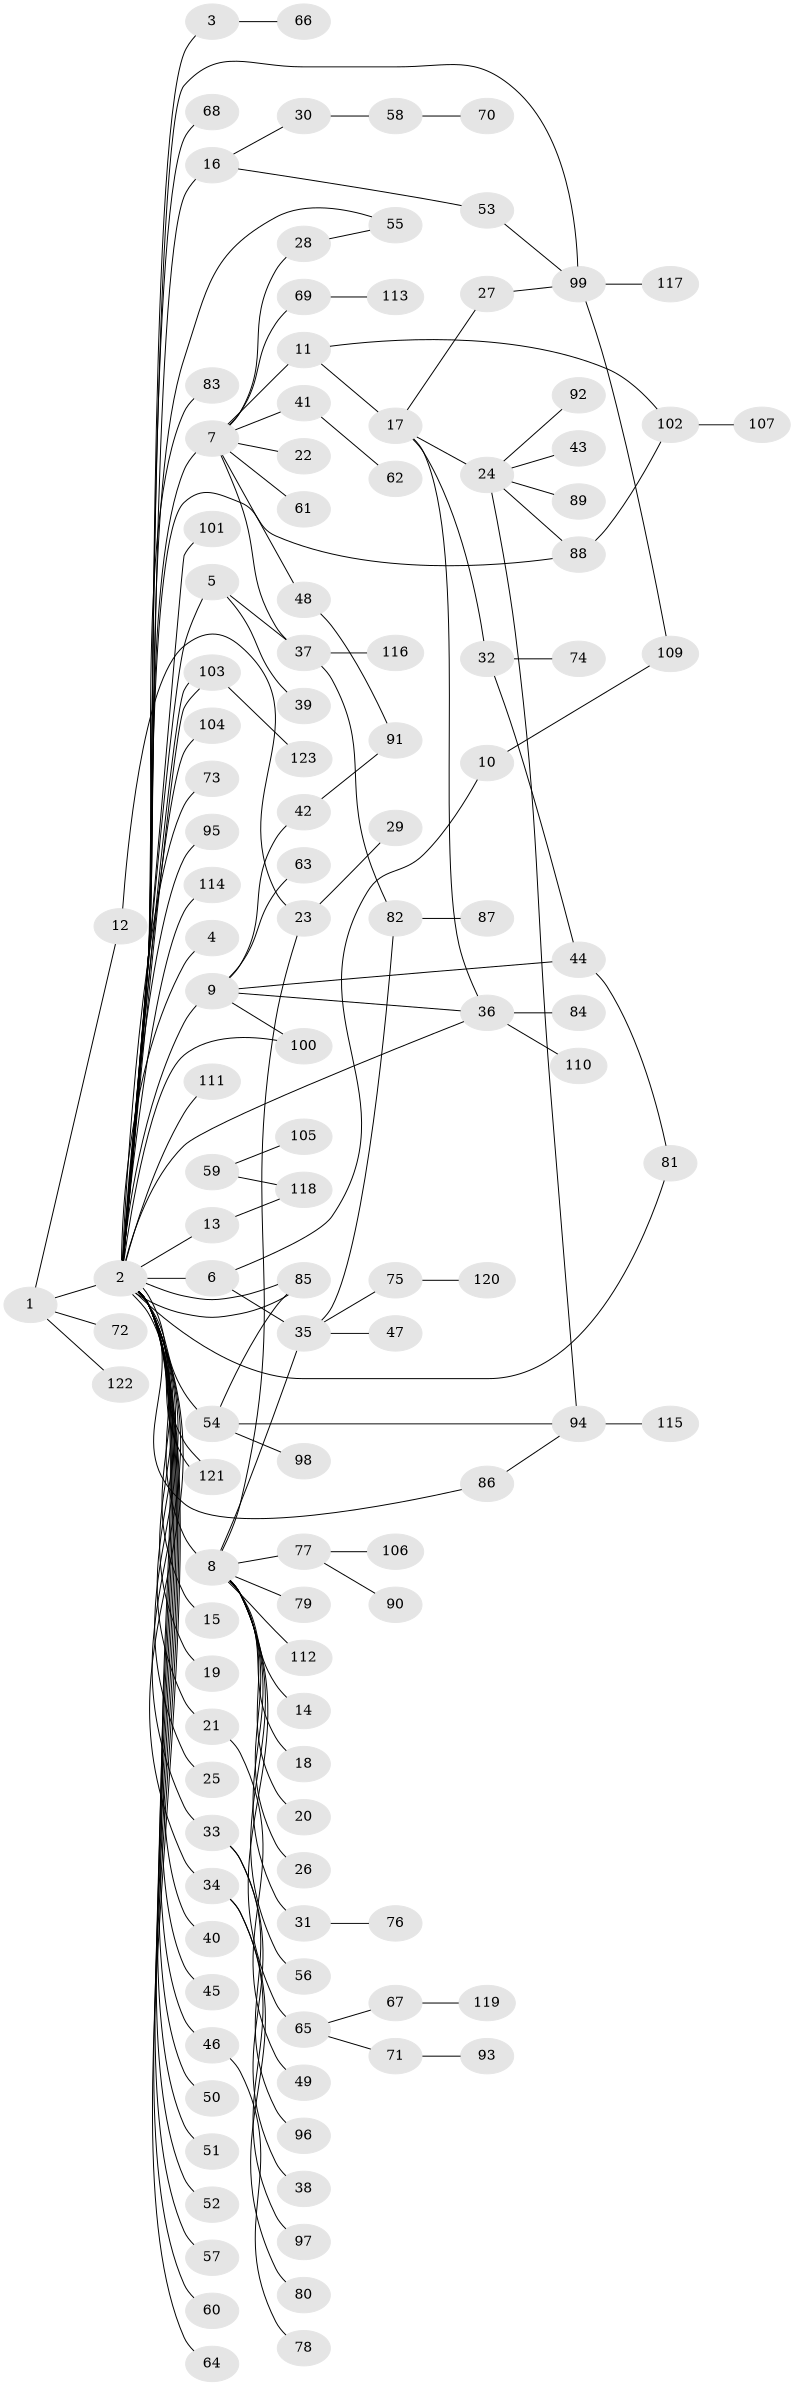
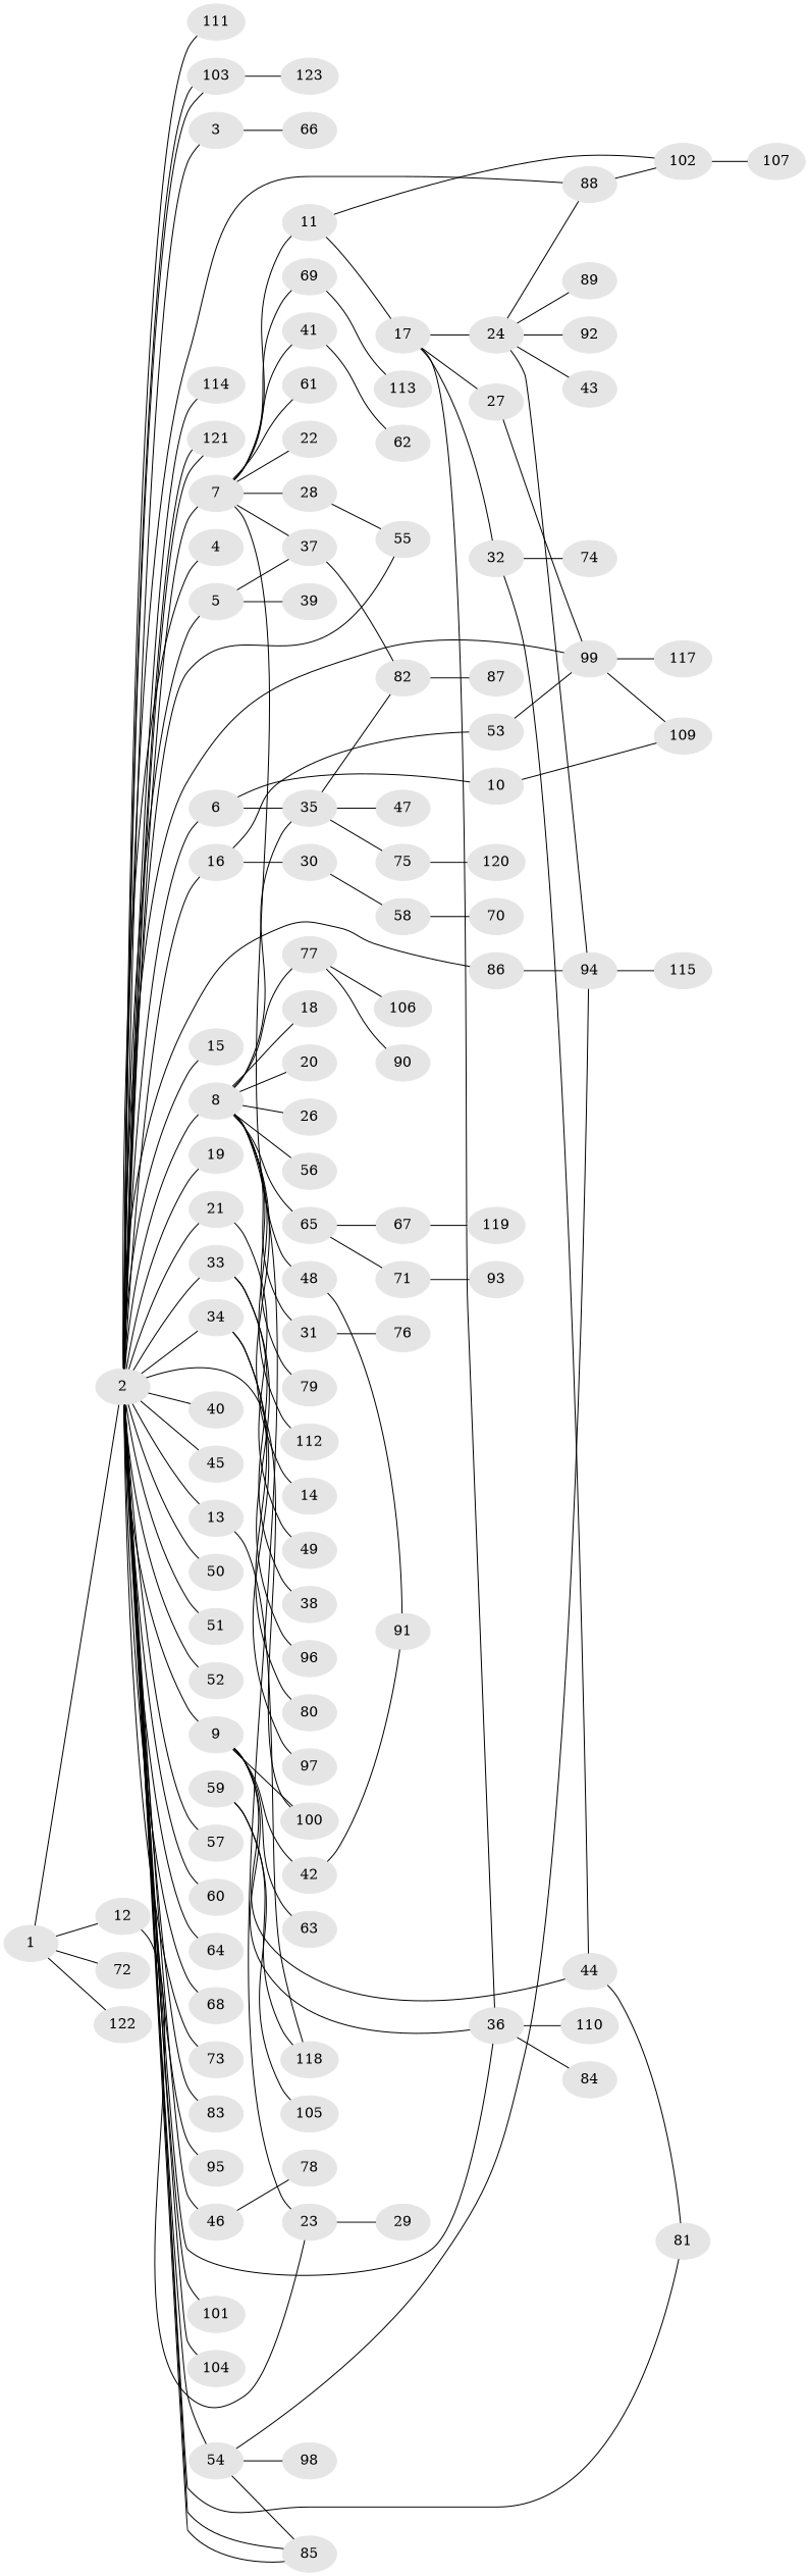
  graph {
    rankdir=LR
    node [color=gray90 style=filled]
    1
    2
    12
    72
    122
    3
    4
    5
    6
    7
    8
    9
    13
    15
    16
    19
    21
-   25
    33
    34
    36
    40
    45
    46
    50
    51
    52
    54
    55
    57
    60
    64
    68
    73
    81
    83
    85
    86
    88
    95
    99
    100
    101
    103
    104
    111
    114
    121
    23
    66
    37
    39
    10
    35
    11
    22
    28
    41
    48
    61
    69
    14
    18
    20
    26
    31
    56
    65
    77
    79
    112
    42
    44
    63
    118
    30
    53
    49
    29
    38
    96
    80
    97
    84
    110
    78
    94
    98
    59
    105
    102
    109
    117
    123
    82
-   116
    47
    75
    17
    62
    91
    113
    76
    67
    71
    90
    106
    24
    27
    32
    107
    58
    43
    89
    92
    74
    115
    70
    120
    87
    119
    93
    1 -- 2
    1 -- 12
    1 -- 72
    1 -- 122
    2 -- 3
    2 -- 4
    2 -- 5
    2 -- 6
    2 -- 7
    2 -- 8
    2 -- 9
    2 -- 13
    2 -- 15
    2 -- 16
    2 -- 19
    2 -- 21
-   2 -- 25
    2 -- 33
    2 -- 34
    2 -- 36
    2 -- 40
    2 -- 45
    2 -- 46
    2 -- 50
    2 -- 51
    2 -- 52
    2 -- 54
    2 -- 55
    2 -- 57
    2 -- 60
    2 -- 64
    2 -- 68
    2 -- 73
    2 -- 81
    2 -- 83
    2 -- 85
    2 -- 85
    2 -- 86
    2 -- 88
    2 -- 95
    2 -- 99
    2 -- 100
    2 -- 101
    2 -- 103
    2 -- 103
    2 -- 104
    2 -- 111
    2 -- 114
    2 -- 121
    2 -- 121
    12 -- 23
    3 -- 66
    5 -- 37
    5 -- 39
    6 -- 10
    6 -- 35
    7 -- 37
    7 -- 11
    7 -- 22
    7 -- 28
    7 -- 41
    7 -- 48
    7 -- 61
    7 -- 69
    8 -- 23
    8 -- 35
    8 -- 14
    8 -- 18
    8 -- 20
    8 -- 26
    8 -- 31
    8 -- 56
    8 -- 65
    8 -- 77
    8 -- 79
    8 -- 112
    9 -- 36
    9 -- 100
    9 -- 42
    9 -- 44
    9 -- 63
    13 -- 118
    16 -- 30
    16 -- 53
    21 -- 49
    33 -- 38
    33 -- 96
    34 -- 80
    34 -- 97
    36 -- 84
    36 -- 110
    46 -- 78
    54 -- 85
    54 -- 94
    54 -- 98
    86 -- 94
    88 -- 102
    99 -- 109
    99 -- 117
    103 -- 123
    23 -- 29
    37 -- 82
-   37 -- 116
    10 -- 109
    35 -- 82
    35 -- 47
    35 -- 75
    11 -- 102
    11 -- 17
    28 -- 55
    41 -- 62
    48 -- 91
    69 -- 113
    31 -- 76
    65 -- 67
    65 -- 71
    77 -- 90
    77 -- 106
    42 -- 91
    44 -- 81
    30 -- 58
    53 -- 99
    94 -- 115
    59 -- 118
    59 -- 105
    102 -- 107
    82 -- 87
    75 -- 120
    17 -- 36
    17 -- 24
    17 -- 27
    17 -- 32
    67 -- 119
    71 -- 93
    24 -- 88
    24 -- 94
    24 -- 43
    24 -- 89
    24 -- 92
    27 -- 99
    32 -- 44
    32 -- 74
    58 -- 70
  }
